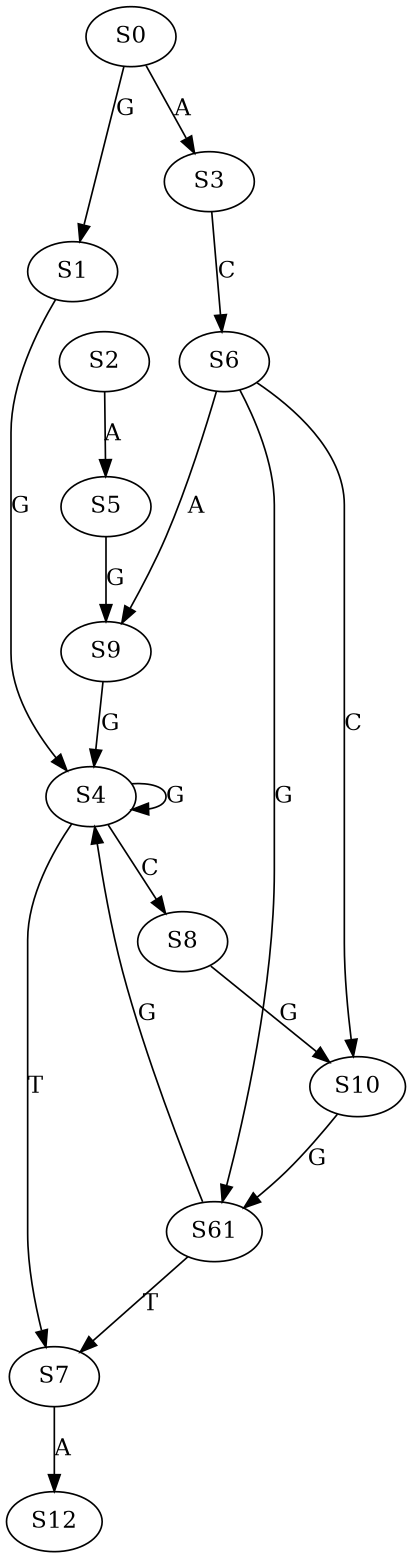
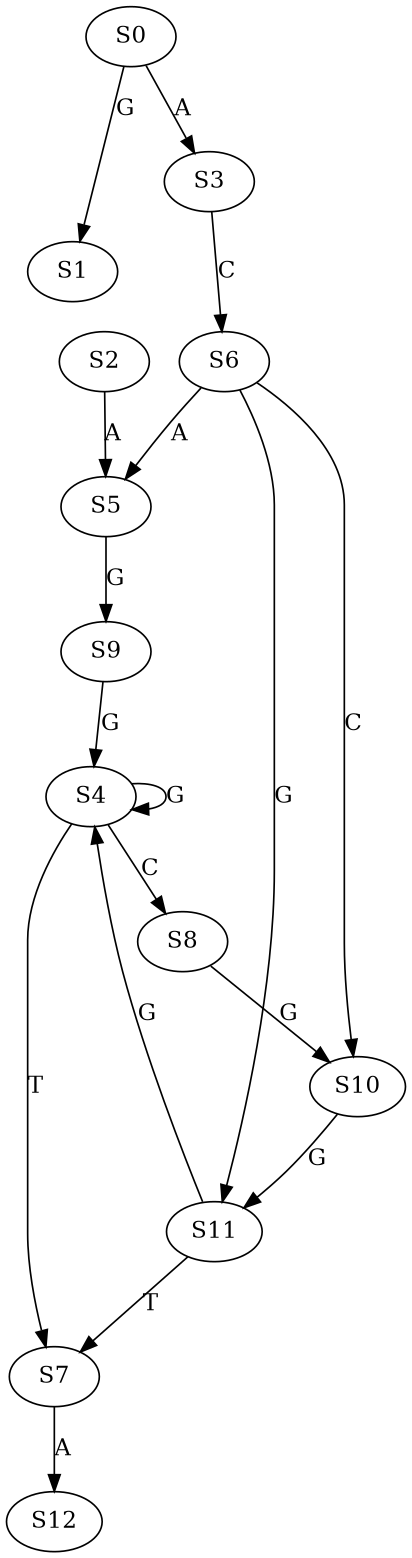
  strict digraph {
    fontname="DejaVu Serif"
    node [fontname="DejaVu Serif"]
    edge [fontname="DejaVu Serif"]
    S0
    S1
    S3
    S4
    S2
    S5
    S6
    S7
    S8
    S9
    S10
-   S11 [label=S61]
+   S11
    S12
    S0 -> S1 [label=G]
    S0 -> S3 [label=A]
-   S1 -> S4 [label=G]
    S3 -> S6 [label=C]
    S4 -> S4 [label=G]
    S4 -> S7 [label=T]
    S4 -> S8 [label=C]
    S2 -> S5 [label=A]
    S5 -> S9 [label=G]
-   S6 -> S9 [label=A]
+   S6 -> S5 [label=A]
    S6 -> S10 [label=C]
    S6 -> S11 [label=G]
    S7 -> S12 [label=A]
    S8 -> S10 [label=G]
    S9 -> S4 [label=G]
    S10 -> S11 [label=G]
    S11 -> S4 [label=G]
    S11 -> S7 [label=T]
  }
